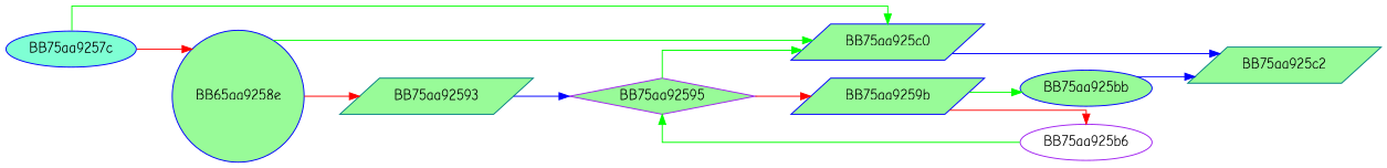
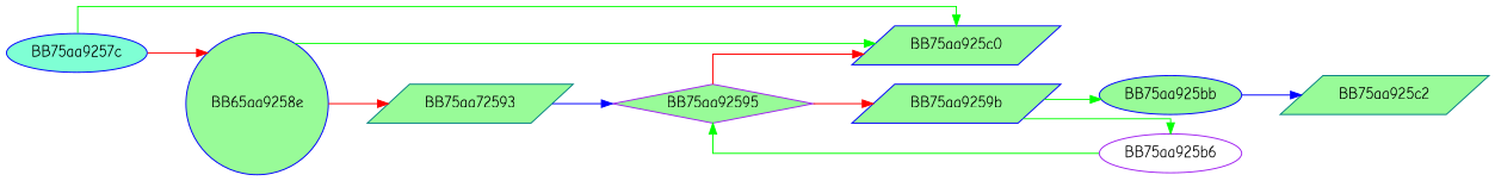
  digraph {
    fontname="Comic Neue"
    rankdir=LR
    splines=ortho
    node [color=blue fillcolor=palegreen fontname="Comic Neue" shape=parallelogram style=filled]
    edge [color=green fontname="Comic Neue"]
    BB75aa9257c [fillcolor=aquamarine shape=ellipse]
    BB75aa925c0
    n3 [label=BB65aa9258e shape=circle]
    BB75aa925c2 [color=teal]
-   BB75aa92593 [color=teal]
+   BB75aa92593 [color=teal label=BB75aa72593]
    BB75aa92595 [color=purple shape=diamond]
    BB75aa9259b
    BB75aa925bb [shape=ellipse]
    BB75aa925b6 [color=purple fillcolor=white shape=ellipse]
    BB75aa9257c -> BB75aa925c0
    BB75aa9257c -> n3 [color=red]
-   BB75aa925c0 -> BB75aa925c2 [color=blue]
    n3 -> BB75aa925c0
    n3 -> BB75aa92593 [color=red]
    BB75aa92593 -> BB75aa92595 [color=blue]
-   BB75aa92595 -> BB75aa925c0
+   BB75aa92595 -> BB75aa925c0 [color=red]
    BB75aa92595 -> BB75aa9259b [color=red]
    BB75aa9259b -> BB75aa925bb
-   BB75aa9259b -> BB75aa925b6 [color=red]
+   BB75aa9259b -> BB75aa925b6
    BB75aa925bb -> BB75aa925c2 [color=blue]
    BB75aa925b6 -> BB75aa92595
  }
